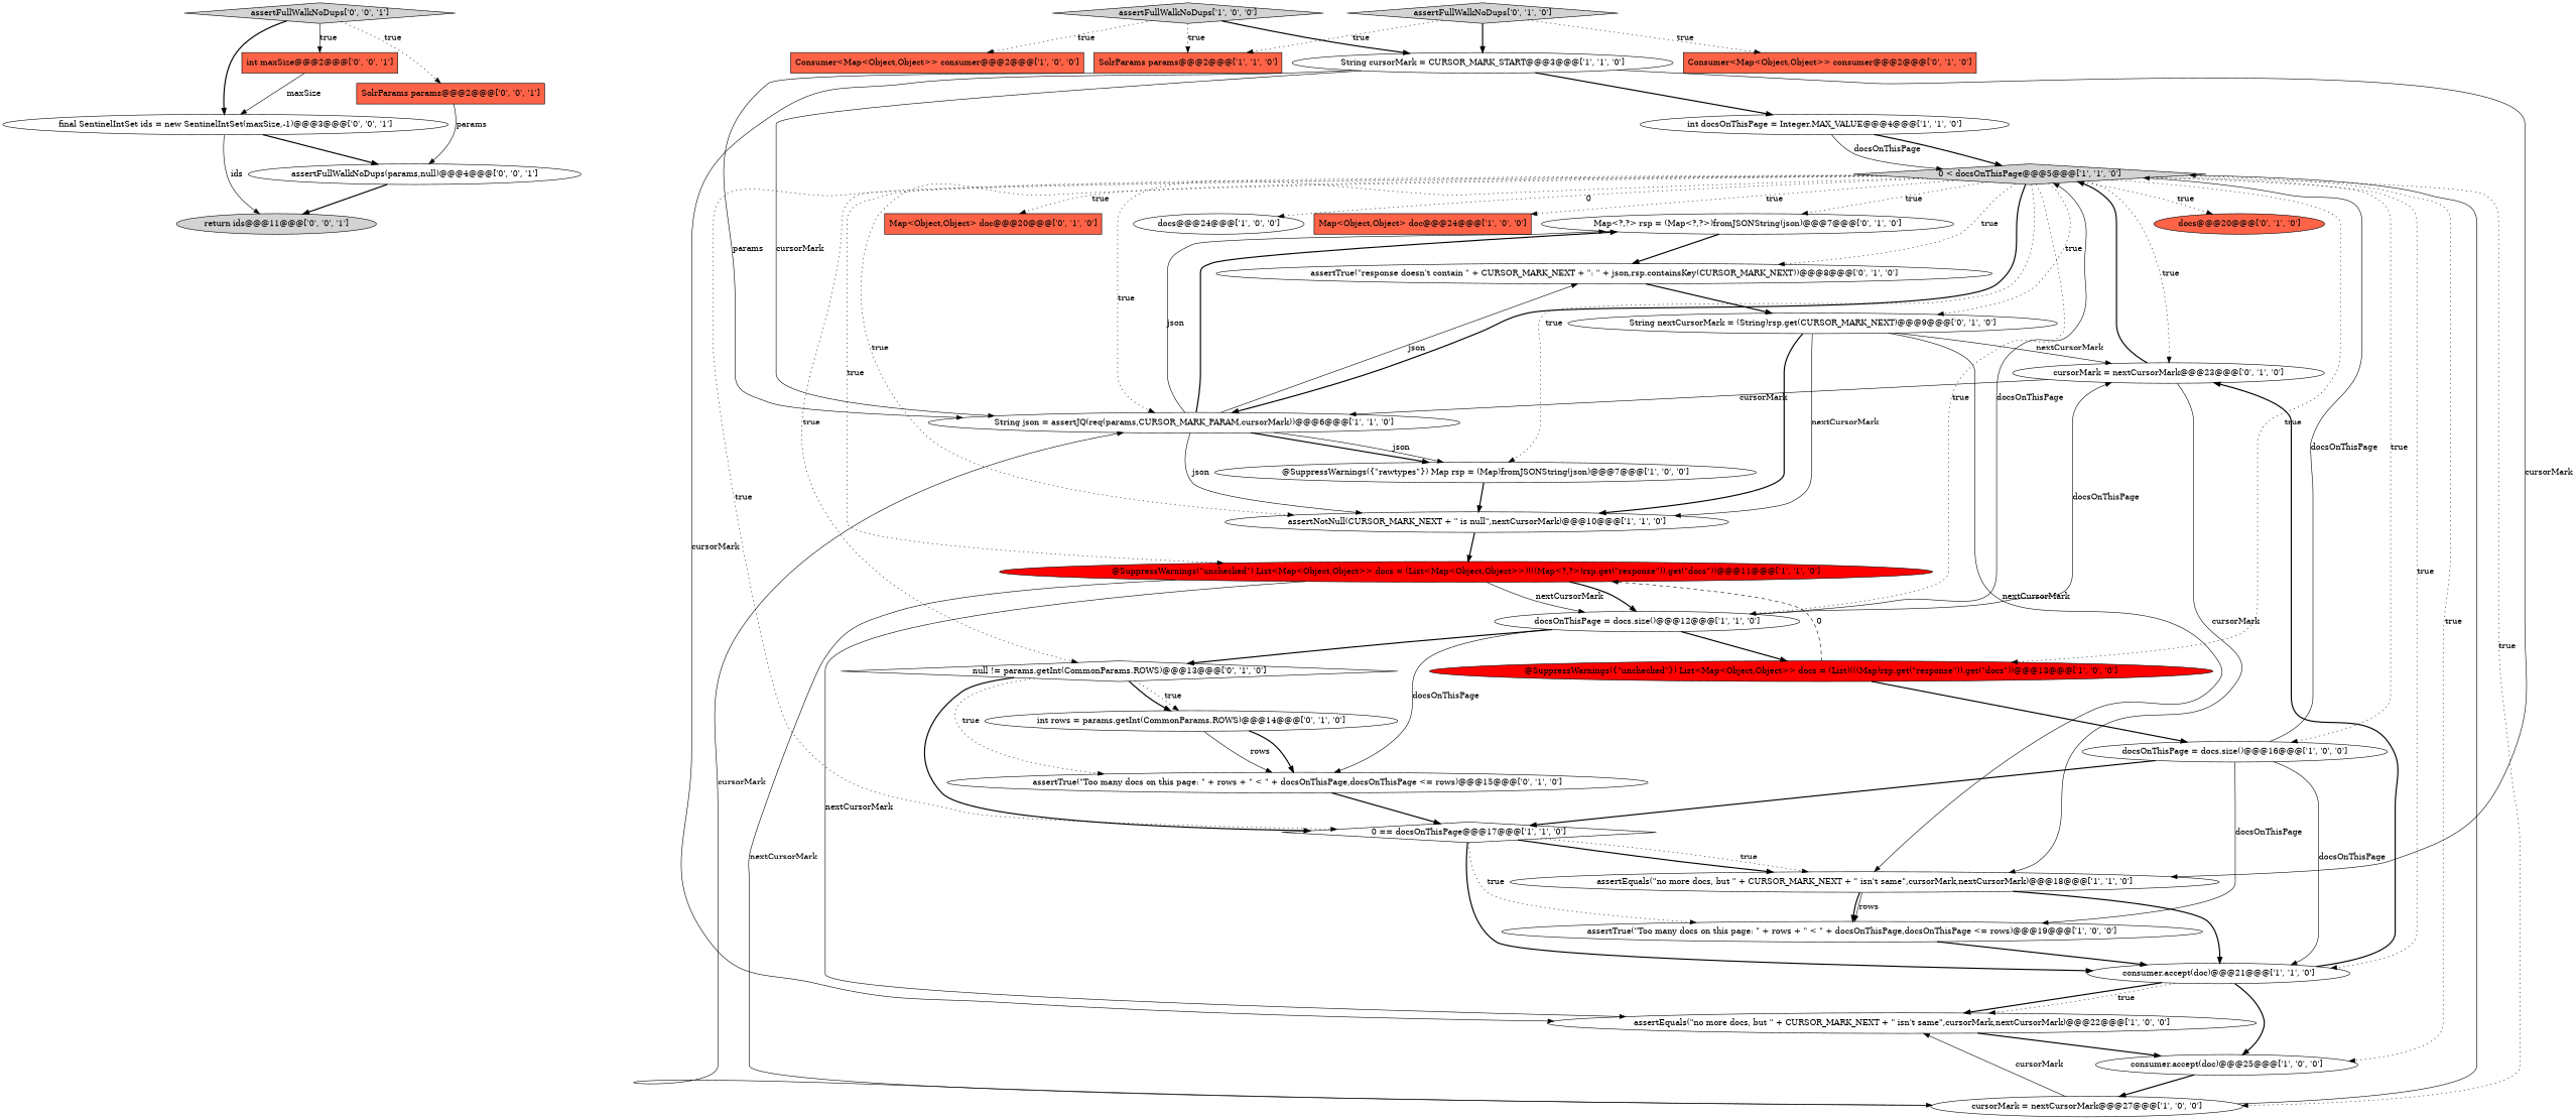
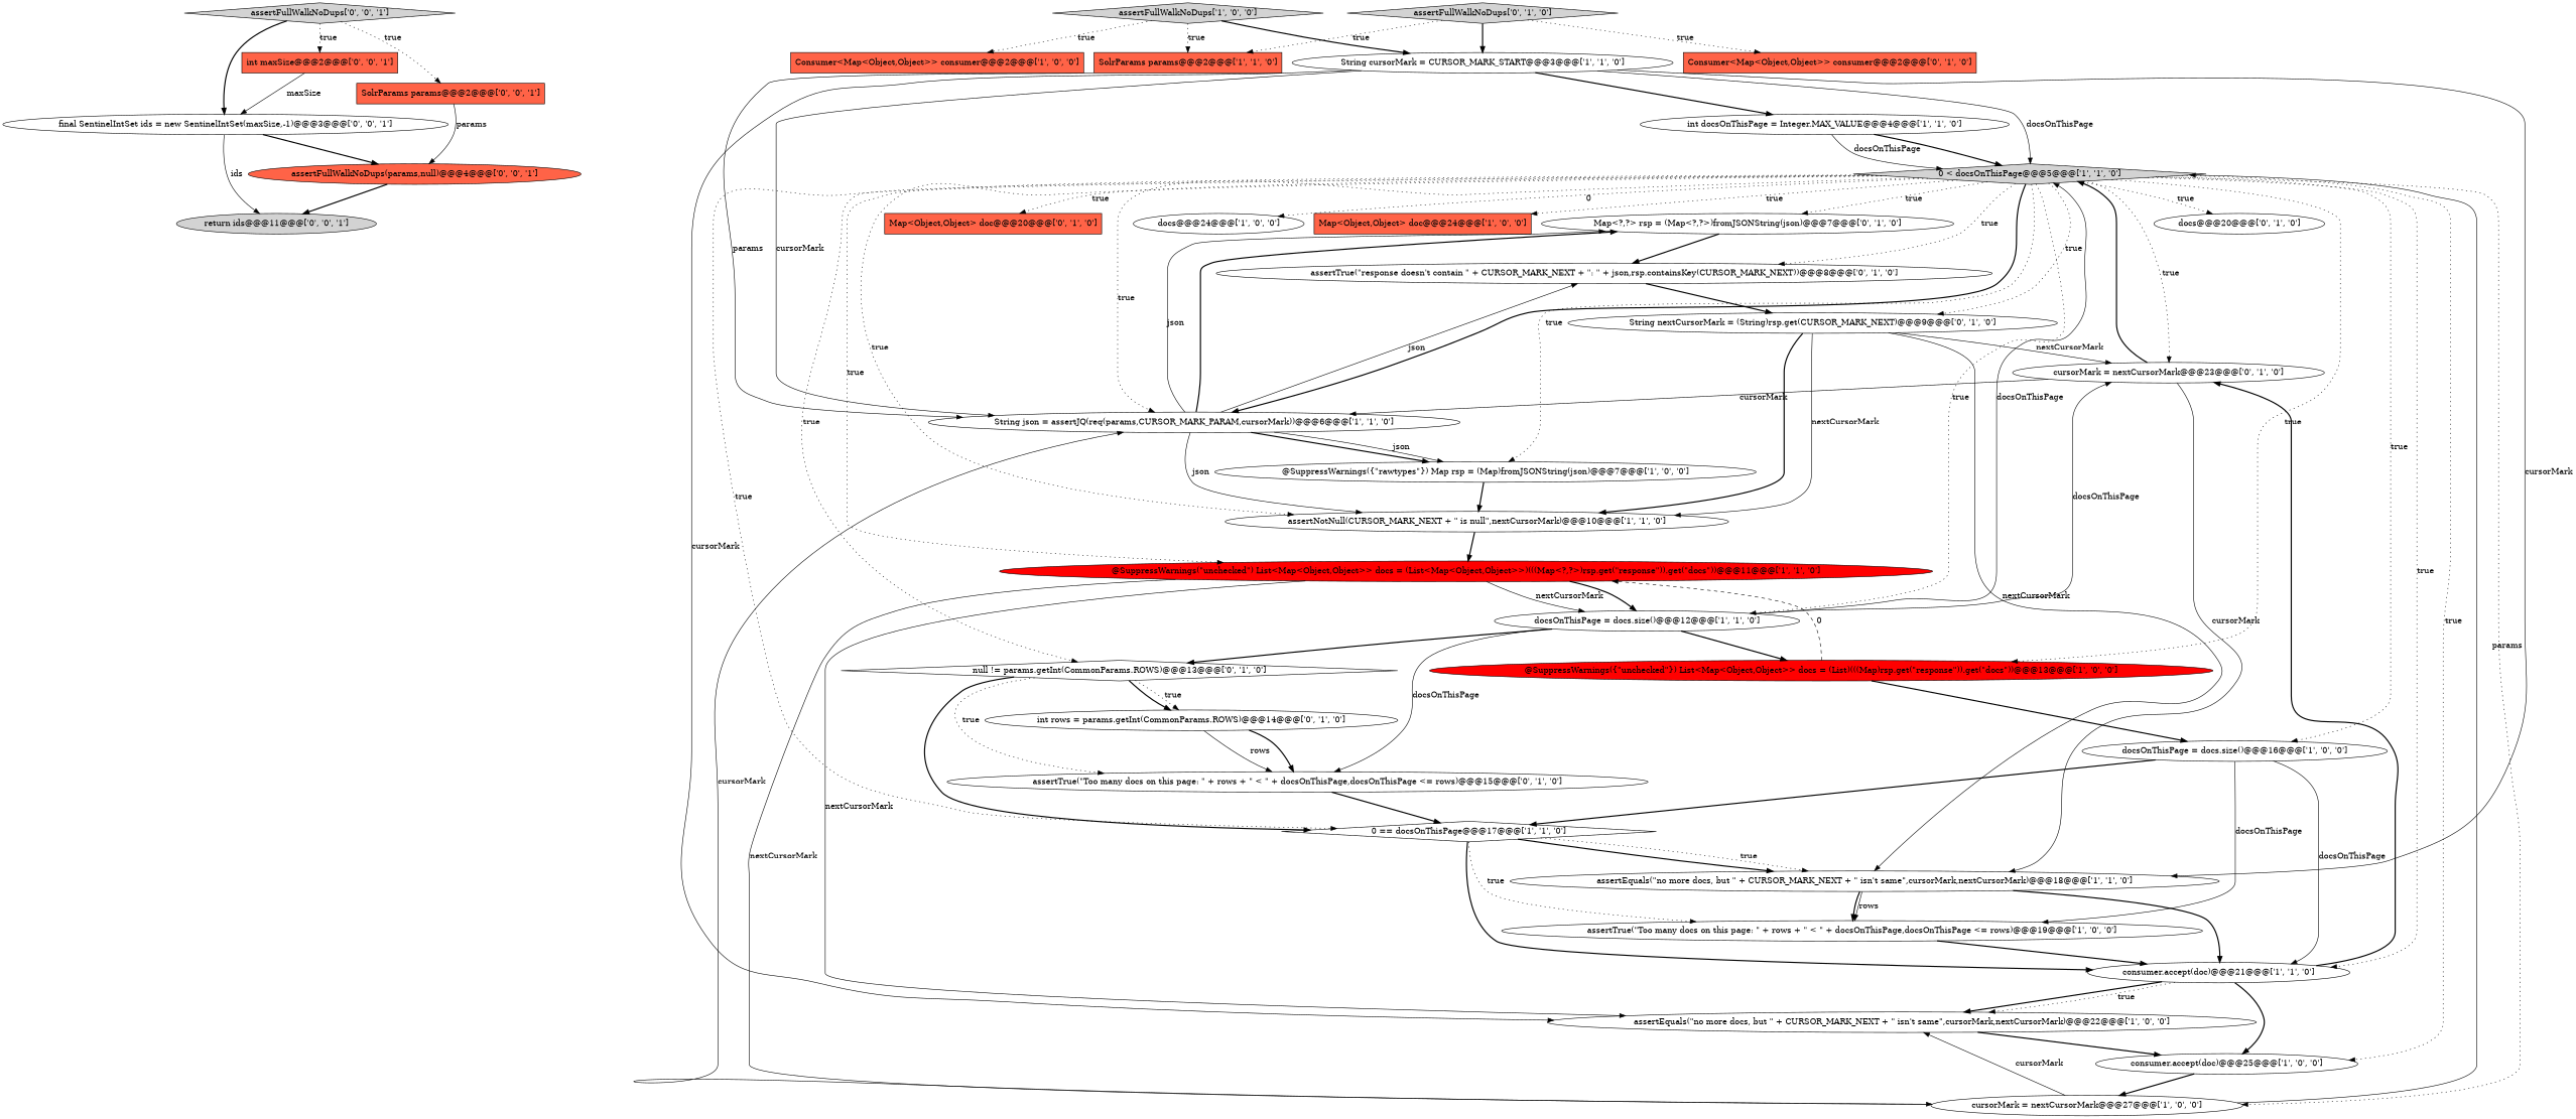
  digraph {
    node [fillcolor=white shape=ellipse style=filled]
    edge [style=bold]
    n1 [fillcolor=lightgray label="return ids@@@11@@@['0', '0', '1']"]
    n2 [label="final SentinelIntSet ids = new SentinelIntSet(maxSize,-1)@@@3@@@['0', '0', '1']"]
-   n3 [label="assertFullWalkNoDups(params,null)@@@4@@@['0', '0', '1']"]
+   n3 [fillcolor=tomato label="assertFullWalkNoDups(params,null)@@@4@@@['0', '0', '1']"]
    n4 [fillcolor=tomato label="Map<Object,Object> doc@@@24@@@['1', '0', '0']" shape=box]
-   n5 [fillcolor=tomato label="docs@@@20@@@['0', '1', '0']"]
+   n5 [label="docs@@@20@@@['0', '1', '0']"]
    n6 [label="Map<?,?> rsp = (Map<?,?>)fromJSONString(json)@@@7@@@['0', '1', '0']"]
    n7 [label="assertTrue(\"response doesn't contain \" + CURSOR_MARK_NEXT + \": \" + json,rsp.containsKey(CURSOR_MARK_NEXT))@@@8@@@['0', '1', '0']"]
    n8 [label="String nextCursorMark = (String)rsp.get(CURSOR_MARK_NEXT)@@@9@@@['0', '1', '0']"]
    n9 [label="consumer.accept(doc)@@@21@@@['1', '1', '0']"]
    n10 [label="cursorMark = nextCursorMark@@@23@@@['0', '1', '0']"]
    n11 [label="assertEquals(\"no more docs, but \" + CURSOR_MARK_NEXT + \" isn't same\",cursorMark,nextCursorMark)@@@22@@@['1', '0', '0']"]
    n12 [label="consumer.accept(doc)@@@25@@@['1', '0', '0']"]
    n13 [label="String json = assertJQ(req(params,CURSOR_MARK_PARAM,cursorMark))@@@6@@@['1', '1', '0']"]
    n14 [fillcolor=lightgray label="0 < docsOnThisPage@@@5@@@['1', '1', '0']" shape=diamond]
    n15 [label="assertEquals(\"no more docs, but \" + CURSOR_MARK_NEXT + \" isn't same\",cursorMark,nextCursorMark)@@@18@@@['1', '1', '0']"]
    n16 [label="cursorMark = nextCursorMark@@@27@@@['1', '0', '0']"]
    n17 [label="@SuppressWarnings({\"rawtypes\"}) Map rsp = (Map)fromJSONString(json)@@@7@@@['1', '0', '0']"]
    n18 [label="assertNotNull(CURSOR_MARK_NEXT + \" is null\",nextCursorMark)@@@10@@@['1', '1', '0']"]
    n19 [fillcolor=red label="@SuppressWarnings(\"unchecked\") List<Map<Object,Object>> docs = (List<Map<Object,Object>>)(((Map<?,?>)rsp.get(\"response\")).get(\"docs\"))@@@11@@@['1', '1', '0']"]
    n20 [fillcolor=tomato label="Map<Object,Object> doc@@@20@@@['0', '1', '0']" shape=box]
    n21 [fillcolor=lightgray label="assertFullWalkNoDups['0', '1', '0']" shape=diamond]
    n22 [fillcolor=tomato label="SolrParams params@@@2@@@['1', '1', '0']" shape=box]
    n23 [label="String cursorMark = CURSOR_MARK_START@@@3@@@['1', '1', '0']"]
    n24 [fillcolor=tomato label="Consumer<Map<Object,Object>> consumer@@@2@@@['0', '1', '0']" shape=box]
    n25 [label="int docsOnThisPage = Integer.MAX_VALUE@@@4@@@['1', '1', '0']"]
    n26 [fillcolor=tomato label="Consumer<Map<Object,Object>> consumer@@@2@@@['1', '0', '0']" shape=box]
    n27 [label="docsOnThisPage = docs.size()@@@16@@@['1', '0', '0']"]
    n28 [label="0 == docsOnThisPage@@@17@@@['1', '1', '0']" shape=diamond]
    n29 [label="assertTrue(\"Too many docs on this page: \" + rows + \" < \" + docsOnThisPage,docsOnThisPage <= rows)@@@19@@@['1', '0', '0']"]
    n30 [label="docs@@@24@@@['1', '0', '0']"]
    n31 [label="docsOnThisPage = docs.size()@@@12@@@['1', '1', '0']"]
    n32 [fillcolor=red label="@SuppressWarnings({\"unchecked\"}) List<Map<Object,Object>> docs = (List)(((Map)rsp.get(\"response\")).get(\"docs\"))@@@13@@@['1', '0', '0']"]
    n33 [label="null != params.getInt(CommonParams.ROWS)@@@13@@@['0', '1', '0']" shape=diamond]
    n34 [fillcolor=lightgray label="assertFullWalkNoDups['0', '0', '1']" shape=diamond]
    n35 [fillcolor=tomato label="int maxSize@@@2@@@['0', '0', '1']" shape=box]
    n36 [fillcolor=tomato label="SolrParams params@@@2@@@['0', '0', '1']" shape=box]
    n37 [label="assertTrue(\"Too many docs on this page: \" + rows + \" < \" + docsOnThisPage,docsOnThisPage <= rows)@@@15@@@['0', '1', '0']"]
    n38 [label="int rows = params.getInt(CommonParams.ROWS)@@@14@@@['0', '1', '0']"]
    n39 [fillcolor=lightgray label="assertFullWalkNoDups['1', '0', '0']" shape=diamond]
    n2 -> n1 [label=ids style=solid]
    n2 -> n3
    n3 -> n1
    n6 -> n7
    n7 -> n8
    n8 -> n10 [label=nextCursorMark style=solid]
    n8 -> n15 [label=nextCursorMark style=solid]
    n8 -> n18 [label=nextCursorMark style=solid]
    n8 -> n18
    n9 -> n10
    n9 -> n11
    n9 -> n11 [label=true style=dotted]
    n9 -> n12
    n10 -> n13 [label=cursorMark style=solid]
    n10 -> n14
    n10 -> n15 [label=cursorMark style=solid]
    n11 -> n12
    n12 -> n16
    n13 -> n6 [label=json style=solid]
    n13 -> n6
    n13 -> n7 [label=json style=solid]
    n13 -> n17
    n13 -> n17 [label=json style=solid]
    n13 -> n18 [label=json style=solid]
    n14 -> n4 [label=true style=dotted]
    n14 -> n5 [label=true style=dotted]
    n14 -> n6 [label=true style=dotted]
    n14 -> n7 [label=true style=dotted]
    n14 -> n8 [label=true style=dotted]
    n14 -> n9 [label=true style=dotted]
    n14 -> n10 [label=true style=dotted]
    n14 -> n12 [label=true style=dotted]
    n14 -> n13
    n14 -> n13 [label=true style=dotted]
-   n14 -> n16 [label=true style=dotted]
+   n14 -> n16 [label=params style=dotted]
    n14 -> n17 [label=true style=dotted]
    n14 -> n18 [label=true style=dotted]
    n14 -> n19 [label=true style=dotted]
    n14 -> n20 [label=true style=dotted]
    n14 -> n27 [label=true style=dotted]
    n14 -> n28 [label=true style=dotted]
    n14 -> n30 [label=0 style=dotted]
    n14 -> n31 [label=true style=dotted]
    n14 -> n32 [label=true style=dotted]
    n14 -> n33 [label=true style=dotted]
    n15 -> n9
    n15 -> n29 [label=rows style=solid]
    n15 -> n29
    n16 -> n11 [label=cursorMark style=solid]
    n16 -> n13 [label=cursorMark style=solid]
    n16 -> n14 [style=solid]
    n17 -> n18
    n18 -> n19
    n19 -> n11 [label=nextCursorMark style=solid]
    n19 -> n16 [label=nextCursorMark style=solid]
    n19 -> n31
    n19 -> n31 [label=nextCursorMark style=solid]
    n21 -> n22 [label=true style=dotted]
    n21 -> n23
    n21 -> n24 [label=true style=dotted]
    n22 -> n13 [label=params style=solid]
    n23 -> n11 [label=cursorMark style=solid]
    n23 -> n13 [label=cursorMark style=solid]
    n23 -> n15 [label=cursorMark style=solid]
    n23 -> n25
    n25 -> n14
    n25 -> n14 [label=docsOnThisPage style=solid]
    n27 -> n9 [label=docsOnThisPage style=solid]
-   n27 -> n14 [label=docsOnThisPage style=solid]
+   n23 -> n14 [label=docsOnThisPage style=solid]
    n27 -> n28
    n27 -> n29 [label=docsOnThisPage style=solid]
    n28 -> n9
    n28 -> n15 [label=true style=dotted]
    n28 -> n15
    n28 -> n29 [label=true style=dotted]
    n29 -> n9
    n31 -> n10 [label=docsOnThisPage style=solid]
    n31 -> n14 [label=docsOnThisPage style=solid]
    n31 -> n32
    n31 -> n33
    n31 -> n37 [label=docsOnThisPage style=solid]
    n32 -> n19 [label=0 style=dashed]
    n32 -> n27
    n33 -> n28
    n33 -> n37 [label=true style=dotted]
    n33 -> n38
    n33 -> n38 [label=true style=dotted]
    n34 -> n2
-   n34 -> n35 [label=true style=solid]
+   n34 -> n35 [label=true style=dotted]
    n34 -> n36 [label=true style=dotted]
    n35 -> n2 [label=maxSize style=solid]
    n36 -> n3 [label=params style=solid]
    n37 -> n28
    n38 -> n37 [label=rows style=solid]
    n38 -> n37
    n39 -> n22 [label=true style=dotted]
    n39 -> n23
    n39 -> n26 [label=true style=dotted]
  }
